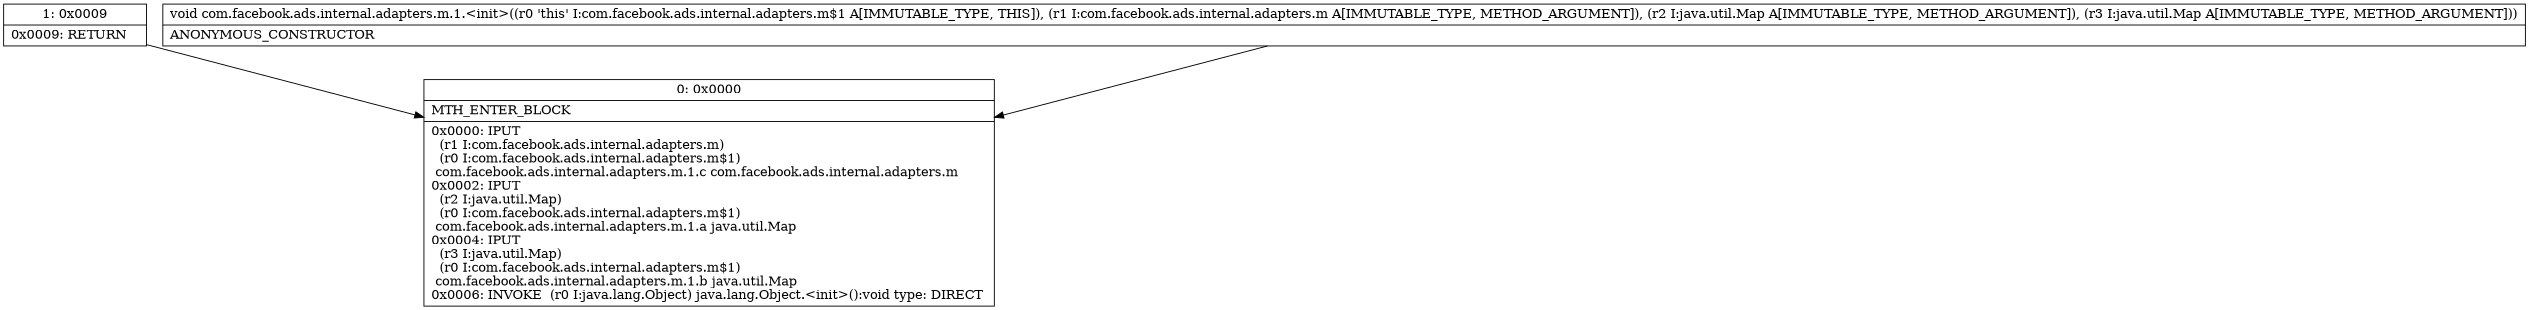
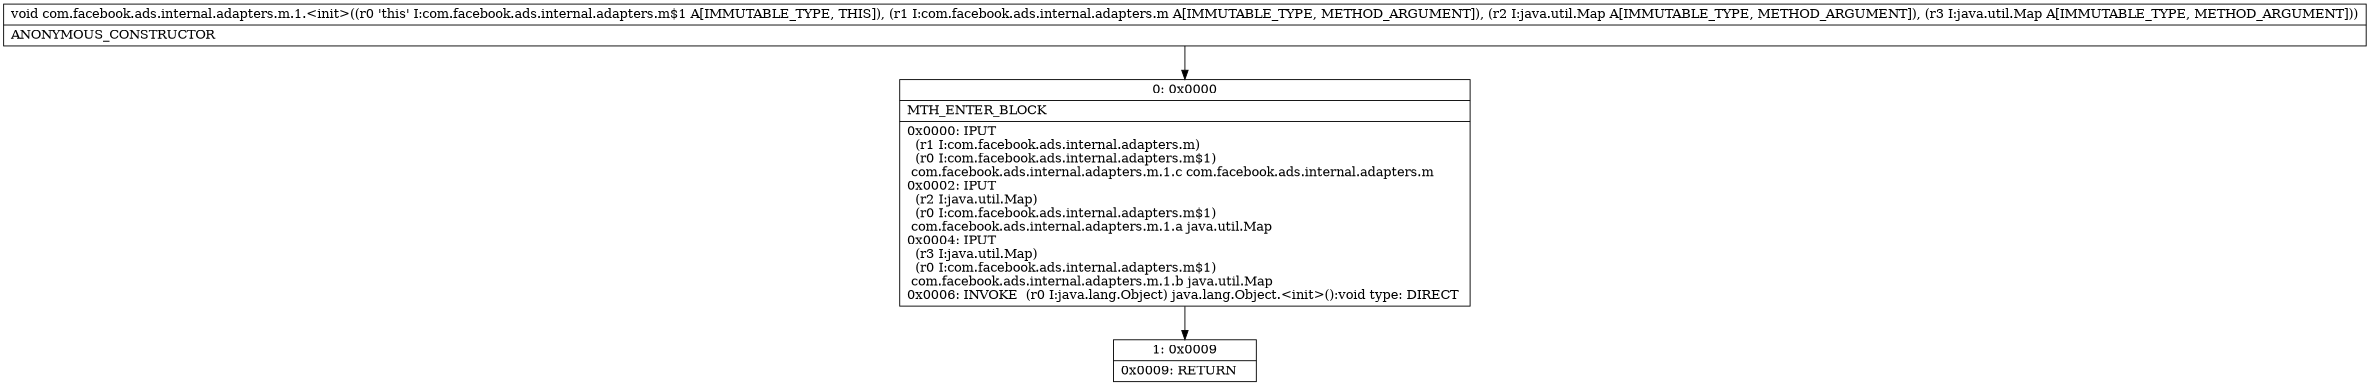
  digraph {
    node [shape=record]
    n1 [label="{0\:\ 0x0000|MTH_ENTER_BLOCK\l|0x0000: IPUT  \l  (r1 I:com.facebook.ads.internal.adapters.m)\l  (r0 I:com.facebook.ads.internal.adapters.m$1)\l com.facebook.ads.internal.adapters.m.1.c com.facebook.ads.internal.adapters.m \l0x0002: IPUT  \l  (r2 I:java.util.Map)\l  (r0 I:com.facebook.ads.internal.adapters.m$1)\l com.facebook.ads.internal.adapters.m.1.a java.util.Map \l0x0004: IPUT  \l  (r3 I:java.util.Map)\l  (r0 I:com.facebook.ads.internal.adapters.m$1)\l com.facebook.ads.internal.adapters.m.1.b java.util.Map \l0x0006: INVOKE  (r0 I:java.lang.Object) java.lang.Object.\<init\>():void type: DIRECT \l}"]
    n2 [label="{1\:\ 0x0009|0x0009: RETURN   \l}"]
    n3 [label="{void com.facebook.ads.internal.adapters.m.1.\<init\>((r0 'this' I:com.facebook.ads.internal.adapters.m$1 A[IMMUTABLE_TYPE, THIS]), (r1 I:com.facebook.ads.internal.adapters.m A[IMMUTABLE_TYPE, METHOD_ARGUMENT]), (r2 I:java.util.Map A[IMMUTABLE_TYPE, METHOD_ARGUMENT]), (r3 I:java.util.Map A[IMMUTABLE_TYPE, METHOD_ARGUMENT]))  | ANONYMOUS_CONSTRUCTOR\l}"]
-   n2 -> n1
+   n1 -> n2
    n3 -> n1
  }
